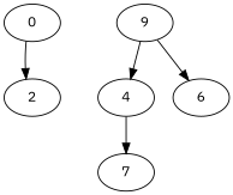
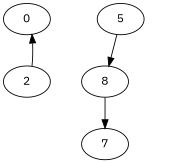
  digraph {
    fontname="IBM Plex Sans"
    node [fontname="IBM Plex Sans"]
    edge [fontname="IBM Plex Sans"]
    0
    2
-   4
+   4 [label=8]
    7
-   5 [label=9]
-   6
-   0 -> 2
+   5
+   2 -> 0
    4 -> 7
    5 -> 4
-   5 -> 6
  }
